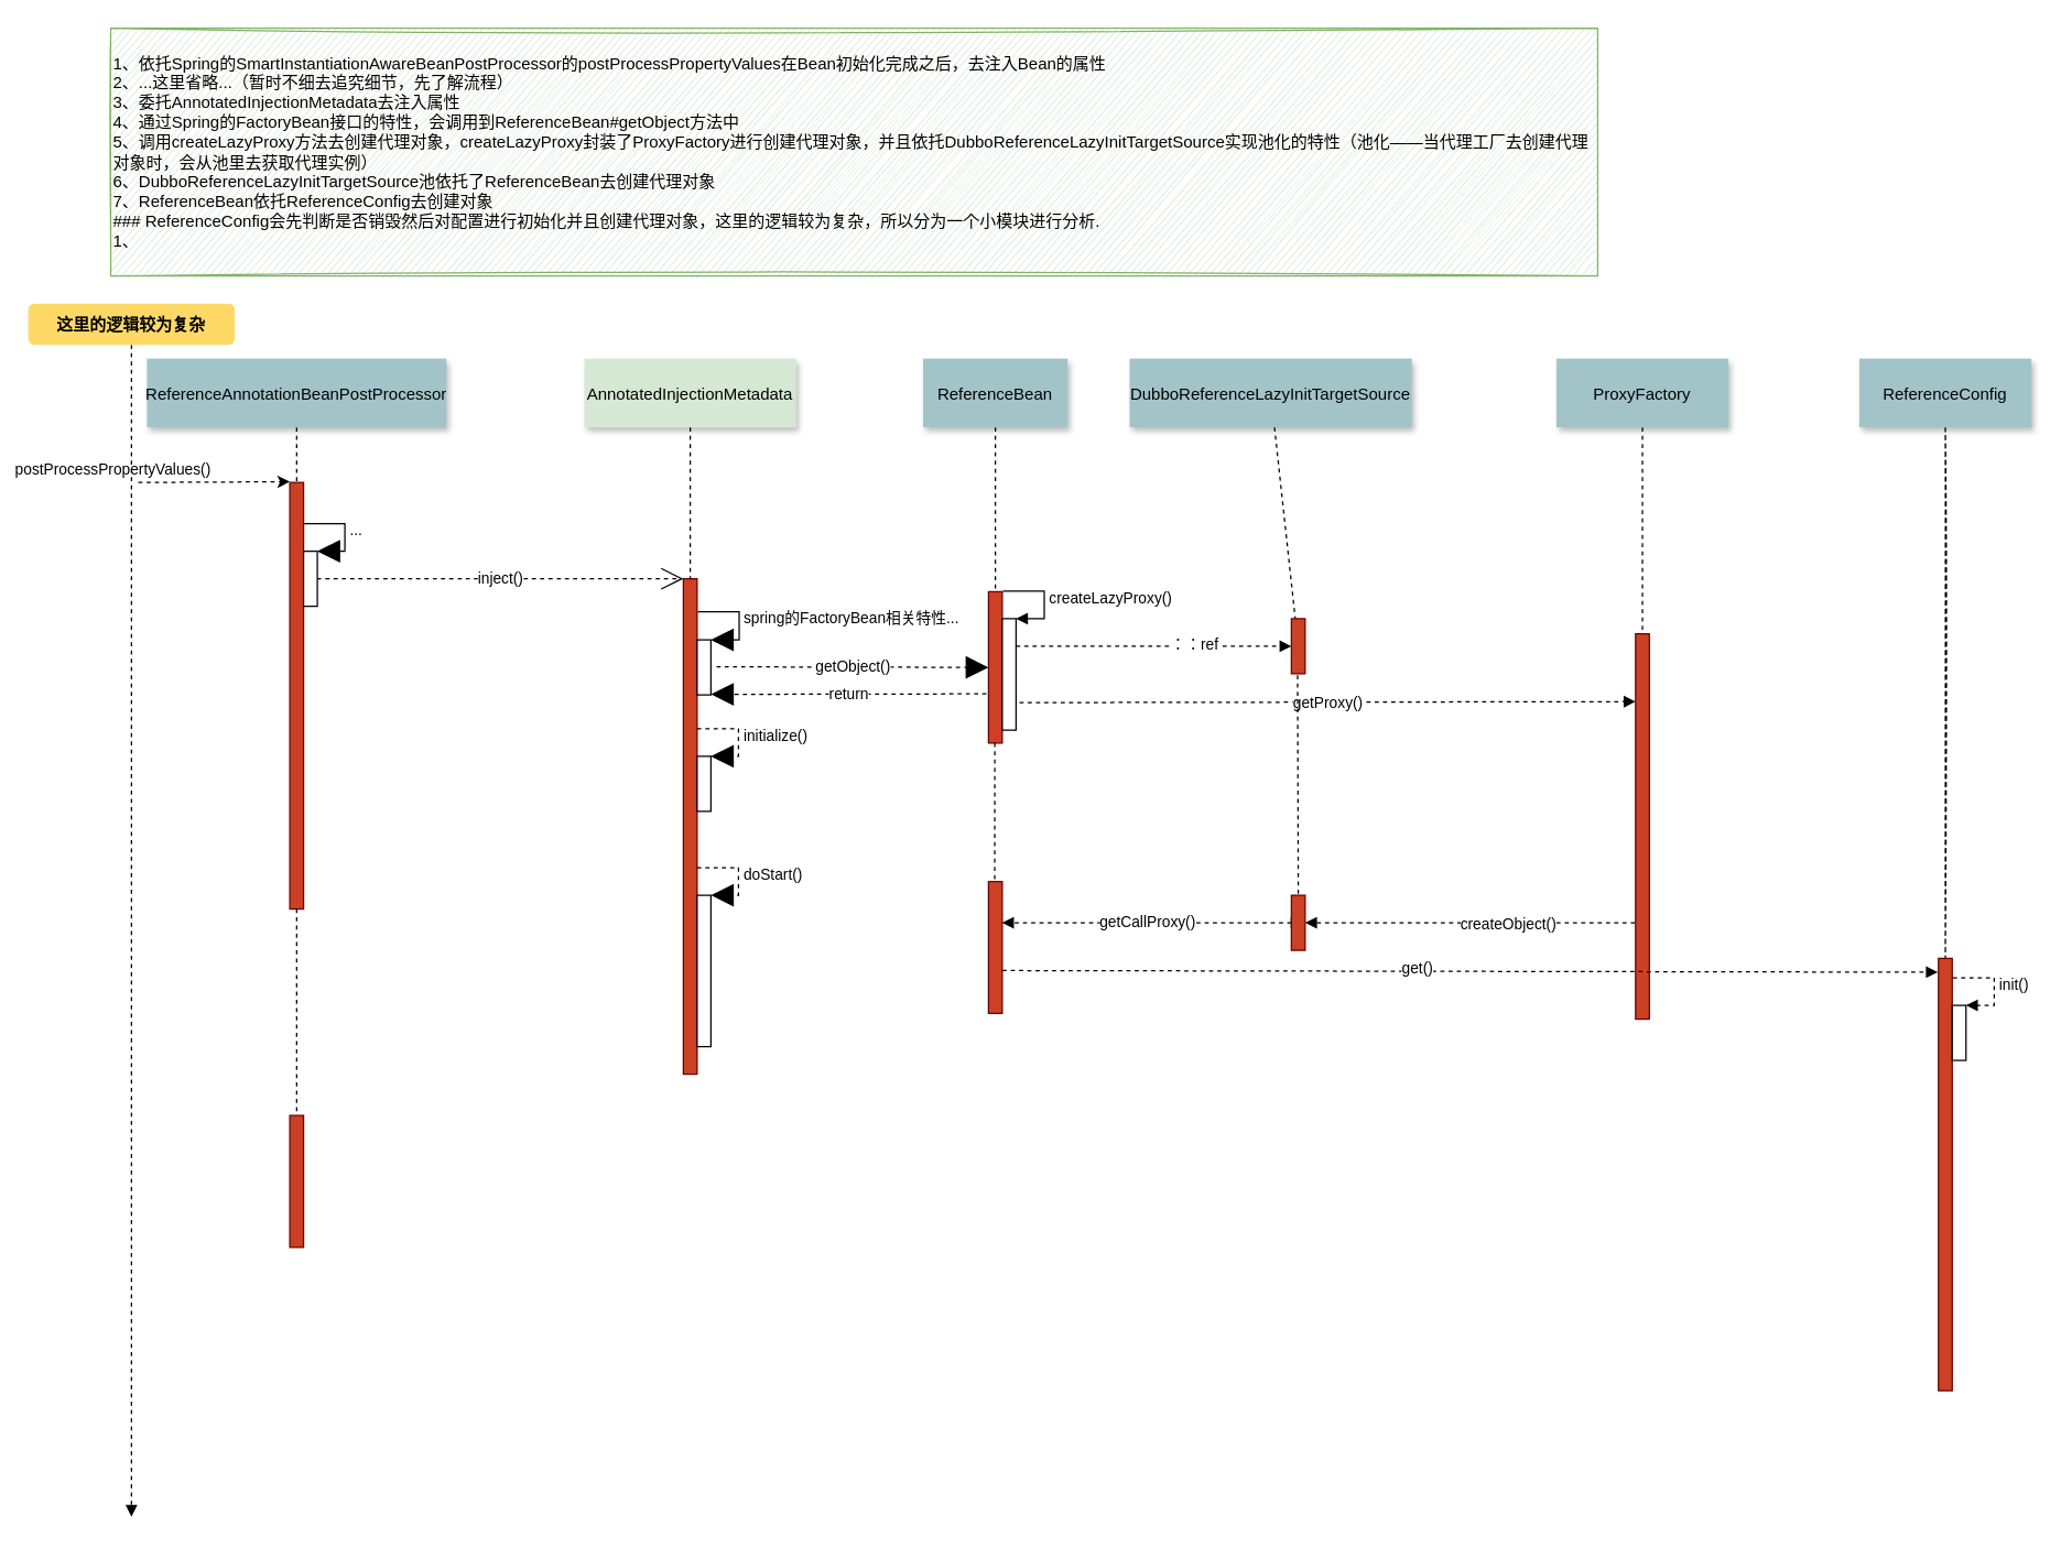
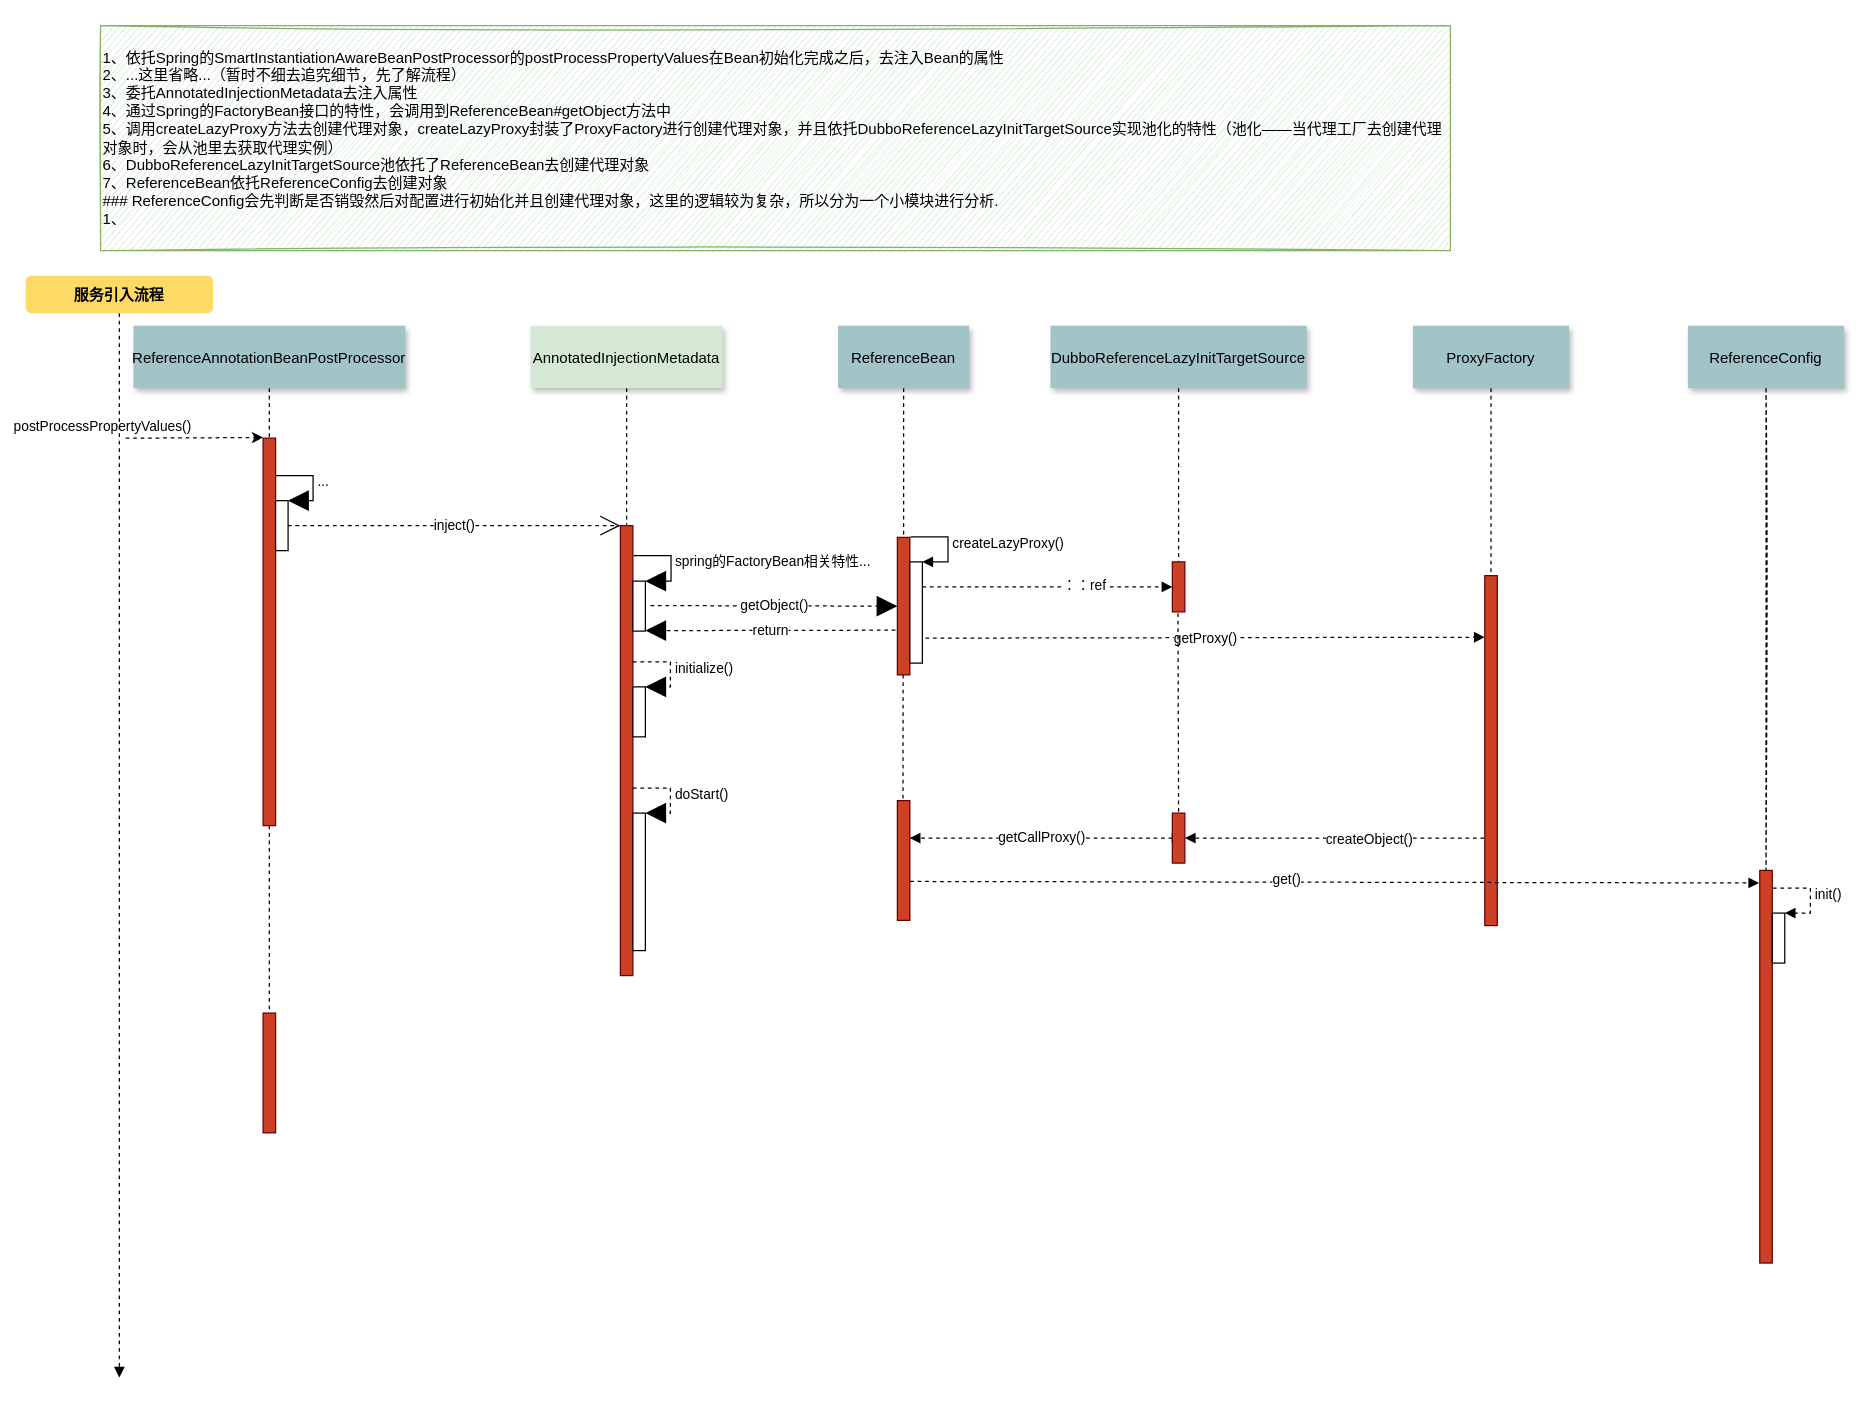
  <mxCell id="0" />
  <mxCell id="1" parent="0" />
  <mxCell id="2" value="" style="fillColor=#CC4125;strokeColor=#660000" vertex="1" parent="1"><mxGeometry x="210" y="350" width="10" height="310" as="geometry" /></mxCell>
  <mxCell id="3" value="postProcessPropertyValues()" style="edgeStyle=none;verticalLabelPosition=top;verticalAlign=bottom;labelPosition=left;align=right;dashed=1;" edge="1" parent="1"><mxGeometry x="110" y="439.5" width="100" height="100" as="geometry"><mxPoint x="100" y="350" as="sourcePoint" /><mxPoint x="210" y="349.5" as="targetPoint" /></mxGeometry></mxCell>
  <mxCell id="4" value="ReferenceAnnotationBeanPostProcessor" style="shadow=1;fillColor=#A2C4C9;strokeColor=none" vertex="1" parent="1"><mxGeometry x="106.25" y="260" width="217.5" height="50" as="geometry" /></mxCell>
  <mxCell id="5" value="" style="fillColor=#CC4125;strokeColor=#660000" vertex="1" parent="1"><mxGeometry x="495.87" y="420" width="10" height="360" as="geometry" /></mxCell>
  <mxCell id="6" value="AnnotatedInjectionMetadata" style="shadow=1;fillColor=#d5e8d4;strokeColor=none;" vertex="1" parent="1"><mxGeometry x="424" y="260" width="153.75" height="50" as="geometry" /></mxCell>
  <mxCell id="7" value="" style="edgeStyle=none;endArrow=none;dashed=1" edge="1" parent="1" source="6" target="5"><mxGeometry x="358.205" y="555" width="100" height="100" as="geometry"><mxPoint x="443.129" y="310" as="sourcePoint" /><mxPoint x="443.446" y="365" as="targetPoint" /></mxGeometry></mxCell>
  <mxCell id="8" value="return" style="edgeStyle=none;curved=1;rounded=0;orthogonalLoop=1;jettySize=auto;html=1;exitX=-0.158;exitY=0.675;exitDx=0;exitDy=0;entryX=1;entryY=0.99;entryDx=0;entryDy=0;entryPerimeter=0;endArrow=block;startSize=14;endSize=14;sourcePerimeterSpacing=8;targetPerimeterSpacing=8;endFill=1;dashed=1;exitPerimeter=0;" edge="1" parent="1" source="10" target="25"><mxGeometry relative="1" as="geometry" /></mxCell>
  <mxCell id="9" style="edgeStyle=none;rounded=0;sketch=1;orthogonalLoop=1;jettySize=auto;html=1;entryX=0.5;entryY=0;entryDx=0;entryDy=0;dashed=1;strokeColor=none;" edge="1" parent="1" source="10" target="44"><mxGeometry relative="1" as="geometry" /></mxCell>
  <mxCell id="10" value="" style="fillColor=#CC4125;strokeColor=#660000" vertex="1" parent="1"><mxGeometry x="717.5" y="429.39" width="10" height="110" as="geometry" /></mxCell>
  <mxCell id="11" value="ReferenceBean" style="shadow=1;fillColor=#A2C4C9;strokeColor=none" vertex="1" parent="1"><mxGeometry x="670" y="260" width="105" height="50" as="geometry" /></mxCell>
  <mxCell id="12" value="" style="edgeStyle=none;endArrow=none;dashed=1" edge="1" parent="1" source="11" target="10"><mxGeometry x="676.988" y="565" width="100" height="100" as="geometry"><mxPoint x="747.153" y="310" as="sourcePoint" /><mxPoint x="747.153" y="460" as="targetPoint" /></mxGeometry></mxCell>
- <mxCell id="13" value="DubboReferenceLazyInitTargetSource" style="shadow=1;fillColor=#A2C4C9;strokeColor=none" vertex="1" parent="1"><mxGeometry x="820" y="260" width="205" height="50" as="geometry" /></mxCell>
+ <mxCell id="13" value="DubboReferenceLazyInitTargetSource" style="shadow=1;fillColor=#A2C4C9;strokeColor=none" vertex="1" parent="1"><mxGeometry x="840" y="260" width="205" height="50" as="geometry" /></mxCell>
  <mxCell id="14" value="" style="edgeStyle=none;endArrow=none;dashed=1" edge="1" parent="1" source="13" target="15"><mxGeometry x="877.335" y="555" width="100" height="100" as="geometry"><mxPoint x="962.259" y="310" as="sourcePoint" /><mxPoint x="962.576" y="365" as="targetPoint" /></mxGeometry></mxCell>
  <mxCell id="15" value="" style="fillColor=#CC4125;strokeColor=#660000" vertex="1" parent="1"><mxGeometry x="937.5" y="449.004" width="10" height="40" as="geometry" /></mxCell>
  <mxCell id="16" value="" style="edgeStyle=elbowEdgeStyle;elbow=horizontal;endArrow=none;dashed=1" edge="1" parent="1" source="4" target="2"><mxGeometry x="230.0" y="700" width="100" height="100" as="geometry"><mxPoint x="240" y="610" as="sourcePoint" /><mxPoint x="340" y="510" as="targetPoint" /></mxGeometry></mxCell>
  <mxCell id="17" value="" style="edgeStyle=none;dashed=1;endArrow=none;entryX=0.5;entryY=0;entryDx=0;entryDy=0;" edge="1" parent="1" source="2" target="23"><mxGeometry x="50" y="690" width="100" height="100" as="geometry"><mxPoint x="60" y="600" as="sourcePoint" /><mxPoint x="215" y="560" as="targetPoint" /></mxGeometry></mxCell>
  <mxCell id="18" style="edgeStyle=none;rounded=0;sketch=0;orthogonalLoop=1;jettySize=auto;html=1;dashed=1;startArrow=none;startFill=0;endArrow=block;endFill=1;shadow=0;" edge="1" parent="1" source="19"><mxGeometry relative="1" as="geometry"><mxPoint x="95" y="1101.569" as="targetPoint" /></mxGeometry></mxCell>
- <mxCell id="19" value="这里的逻辑较为复杂" style="rounded=1;fontStyle=1;fillColor=#FFD966;strokeColor=none" vertex="1" parent="1"><mxGeometry x="20" y="220" width="150" height="30" as="geometry" /></mxCell>
+ <mxCell id="19" value="服务引入流程" style="rounded=1;fontStyle=1;fillColor=#FFD966;strokeColor=none" vertex="1" parent="1"><mxGeometry x="20" y="220" width="150" height="30" as="geometry" /></mxCell>
  <mxCell id="20" value="inject()" style="edgeStyle=none;curved=1;rounded=0;orthogonalLoop=1;jettySize=auto;html=1;endArrow=open;startSize=14;endSize=14;sourcePerimeterSpacing=8;targetPerimeterSpacing=8;entryX=0;entryY=0;entryDx=0;entryDy=0;dashed=1;" edge="1" parent="1" target="5"><mxGeometry relative="1" as="geometry"><mxPoint x="230" y="420" as="sourcePoint" /><mxPoint x="460" y="420" as="targetPoint" /></mxGeometry></mxCell>
  <mxCell id="21" value="" style="html=1;points=[];perimeter=orthogonalPerimeter;hachureGap=4;pointerEvents=0;" vertex="1" parent="1"><mxGeometry x="220" y="400" width="10" height="40" as="geometry" /></mxCell>
  <mxCell id="22" value="..." style="edgeStyle=orthogonalEdgeStyle;html=1;align=left;spacingLeft=2;endArrow=block;rounded=0;entryX=1;entryY=0;startSize=14;endSize=14;sourcePerimeterSpacing=8;targetPerimeterSpacing=8;" edge="1" parent="1" target="21"><mxGeometry relative="1" as="geometry"><mxPoint x="220" y="380" as="sourcePoint" /><Array as="points"><mxPoint x="250" y="380" /></Array></mxGeometry></mxCell>
  <mxCell id="23" value="" style="fillColor=#CC4125;strokeColor=#660000" vertex="1" parent="1"><mxGeometry x="210" y="809.997" width="10" height="95.833" as="geometry" /></mxCell>
  <mxCell id="24" value="getObject()" style="edgeStyle=none;curved=1;rounded=0;orthogonalLoop=1;jettySize=auto;html=1;entryX=0;entryY=0.5;entryDx=0;entryDy=0;endArrow=block;startSize=14;endSize=14;sourcePerimeterSpacing=8;targetPerimeterSpacing=8;endFill=1;dashed=1;" edge="1" parent="1" target="10"><mxGeometry relative="1" as="geometry"><mxPoint x="520" y="484" as="sourcePoint" /></mxGeometry></mxCell>
  <mxCell id="25" value="" style="html=1;points=[];perimeter=orthogonalPerimeter;hachureGap=4;pointerEvents=0;" vertex="1" parent="1"><mxGeometry x="505.87" y="464.39" width="10" height="40" as="geometry" /></mxCell>
  <mxCell id="26" value="spring的FactoryBean相关特性..." style="edgeStyle=orthogonalEdgeStyle;html=1;align=left;spacingLeft=2;endArrow=block;rounded=0;entryX=1;entryY=0;startSize=14;endSize=14;sourcePerimeterSpacing=8;targetPerimeterSpacing=8;" edge="1" parent="1" target="25"><mxGeometry relative="1" as="geometry"><mxPoint x="506.37" y="444" as="sourcePoint" /><Array as="points"><mxPoint x="536.37" y="444" /></Array></mxGeometry></mxCell>
  <mxCell id="27" value="" style="html=1;points=[];perimeter=orthogonalPerimeter;hachureGap=4;pointerEvents=0;" vertex="1" parent="1"><mxGeometry x="505.87" y="549" width="10" height="40" as="geometry" /></mxCell>
  <mxCell id="28" value="initialize()" style="edgeStyle=orthogonalEdgeStyle;html=1;align=left;spacingLeft=2;endArrow=block;rounded=0;entryX=1;entryY=0;startSize=14;endSize=14;sourcePerimeterSpacing=8;targetPerimeterSpacing=8;dashed=1;" edge="1" parent="1" target="27"><mxGeometry relative="1" as="geometry"><mxPoint x="505.87" y="529" as="sourcePoint" /><Array as="points"><mxPoint x="535.87" y="529" /></Array></mxGeometry></mxCell>
  <mxCell id="29" value="" style="html=1;points=[];perimeter=orthogonalPerimeter;hachureGap=4;pointerEvents=0;" vertex="1" parent="1"><mxGeometry x="505.87" y="650" width="10" height="110" as="geometry" /></mxCell>
  <mxCell id="30" value="doStart()" style="edgeStyle=orthogonalEdgeStyle;html=1;align=left;spacingLeft=2;endArrow=block;rounded=0;entryX=1;entryY=0;startSize=14;endSize=14;sourcePerimeterSpacing=8;targetPerimeterSpacing=8;dashed=1;" edge="1" parent="1" target="29"><mxGeometry relative="1" as="geometry"><mxPoint x="505.87" y="630" as="sourcePoint" /><Array as="points"><mxPoint x="535.87" y="630" /></Array></mxGeometry></mxCell>
  <mxCell id="31" value="1、依托Spring的SmartInstantiationAwareBeanPostProcessor的postProcessPropertyValues在Bean初始化完成之后，去注入Bean的属性&lt;br&gt;2、...这里省略...（暂时不细去追究细节，先了解流程）&lt;br&gt;3、委托AnnotatedInjectionMetadata去注入属性&lt;br&gt;4、通过Spring的FactoryBean接口的特性，会调用到ReferenceBean#getObject方法中&lt;br&gt;5、调用createLazyProxy方法去创建代理对象，createLazyProxy封装了ProxyFactory进行创建代理对象，并且依托DubboReferenceLazyInitTargetSource实现池化的特性（池化——当代理工厂去创建代理对象时，会从池里去获取代理实例）&lt;br&gt;6、DubboReferenceLazyInitTargetSource池依托了ReferenceBean去创建代理对象&lt;br&gt;7、ReferenceBean依托ReferenceConfig去创建对象&lt;br&gt;### ReferenceConfig会先判断是否销毁然后对配置进行初始化并且创建代理对象，这里的逻辑较为复杂，所以分为一个小模块进行分析.&lt;br&gt;1、" style="rounded=0;whiteSpace=wrap;html=1;sketch=1;fillColor=#d5e8d4;strokeColor=#82b366;align=left;" vertex="1" parent="1"><mxGeometry x="80" y="20" width="1080" height="180" as="geometry" /></mxCell>
  <mxCell id="32" value="getProxy()" style="edgeStyle=none;rounded=0;sketch=0;orthogonalLoop=1;jettySize=auto;html=1;dashed=1;endArrow=block;endFill=1;entryX=-0.007;entryY=0.176;entryDx=0;entryDy=0;entryPerimeter=0;shadow=0;" edge="1" parent="1" target="41"><mxGeometry relative="1" as="geometry"><mxPoint x="740" y="510" as="sourcePoint" /><mxPoint x="1180" y="510" as="targetPoint" /></mxGeometry></mxCell>
  <mxCell id="33" style="edgeStyle=none;rounded=0;sketch=0;orthogonalLoop=1;jettySize=auto;html=1;entryX=0;entryY=0.5;entryDx=0;entryDy=0;dashed=1;startArrow=baseDash;startFill=0;endArrow=block;endFill=1;" edge="1" parent="1" source="35" target="15"><mxGeometry relative="1" as="geometry" /></mxCell>
  <mxCell id="34" value="：：ref" style="edgeLabel;html=1;align=center;verticalAlign=middle;resizable=0;points=[];" vertex="1" connectable="0" parent="33"><mxGeometry x="0.286" y="2" relative="1" as="geometry"><mxPoint as="offset" /></mxGeometry></mxCell>
  <mxCell id="35" value="" style="html=1;points=[];perimeter=orthogonalPerimeter;rounded=0;sketch=0;" vertex="1" parent="1"><mxGeometry x="727.5" y="449" width="10" height="81" as="geometry" /></mxCell>
  <mxCell id="36" value="createLazyProxy()" style="edgeStyle=orthogonalEdgeStyle;html=1;align=left;spacingLeft=2;endArrow=block;rounded=0;entryX=1;entryY=0;" edge="1" target="35" parent="1"><mxGeometry relative="1" as="geometry"><mxPoint x="728" y="429" as="sourcePoint" /><Array as="points"><mxPoint x="758" y="429" /></Array></mxGeometry></mxCell>
  <mxCell id="37" value="ProxyFactory" style="shadow=1;fillColor=#A2C4C9;strokeColor=none" vertex="1" parent="1"><mxGeometry x="1130" y="260" width="125" height="50" as="geometry" /></mxCell>
  <mxCell id="38" value="" style="edgeStyle=none;endArrow=none;dashed=1" edge="1" parent="1" source="37" target="41"><mxGeometry x="1127.335" y="555" width="100" height="100" as="geometry"><mxPoint x="1212.259" y="310" as="sourcePoint" /><mxPoint x="1212.576" y="365" as="targetPoint" /></mxGeometry></mxCell>
  <mxCell id="39" style="edgeStyle=none;rounded=0;sketch=0;orthogonalLoop=1;jettySize=auto;html=1;entryX=1;entryY=0.5;entryDx=0;entryDy=0;dashed=1;startArrow=baseDash;startFill=0;endArrow=block;endFill=1;" edge="1" parent="1" target="47"><mxGeometry relative="1" as="geometry"><mxPoint x="1193" y="670" as="sourcePoint" /></mxGeometry></mxCell>
  <mxCell id="40" value="createObject()" style="edgeLabel;html=1;align=center;verticalAlign=middle;resizable=0;points=[];" vertex="1" connectable="0" parent="39"><mxGeometry x="-0.197" relative="1" as="geometry"><mxPoint as="offset" /></mxGeometry></mxCell>
  <mxCell id="41" value="" style="fillColor=#CC4125;strokeColor=#660000" vertex="1" parent="1"><mxGeometry x="1187.5" y="460" width="10" height="280" as="geometry" /></mxCell>
  <mxCell id="42" style="edgeStyle=none;rounded=1;sketch=0;orthogonalLoop=1;jettySize=auto;html=1;entryX=-0.05;entryY=0.032;entryDx=0;entryDy=0;dashed=1;startArrow=none;startFill=0;endArrow=block;endFill=1;exitX=1.017;exitY=0.675;exitDx=0;exitDy=0;exitPerimeter=0;entryPerimeter=0;" edge="1" parent="1" source="44" target="51"><mxGeometry relative="1" as="geometry" /></mxCell>
  <mxCell id="43" value="get()" style="edgeLabel;html=1;align=center;verticalAlign=middle;resizable=0;points=[];" vertex="1" connectable="0" parent="42"><mxGeometry x="-0.114" y="3" relative="1" as="geometry"><mxPoint as="offset" /></mxGeometry></mxCell>
  <mxCell id="44" value="" style="fillColor=#CC4125;strokeColor=#660000" vertex="1" parent="1"><mxGeometry x="717.5" y="640.007" width="10" height="95.833" as="geometry" /></mxCell>
  <mxCell id="45" value="" style="edgeStyle=none;dashed=1;endArrow=none;" edge="1" parent="1"><mxGeometry x="557.08" y="569.39" width="100" height="100" as="geometry"><mxPoint x="722.08" y="539.39" as="sourcePoint" /><mxPoint x="722" y="640" as="targetPoint" /></mxGeometry></mxCell>
  <mxCell id="46" value="getCallProxy()" style="edgeStyle=none;rounded=0;sketch=0;orthogonalLoop=1;jettySize=auto;html=1;dashed=1;startArrow=baseDash;startFill=0;endArrow=block;endFill=1;entryX=0.986;entryY=0.313;entryDx=0;entryDy=0;entryPerimeter=0;" edge="1" parent="1" source="47" target="44"><mxGeometry relative="1" as="geometry"><mxPoint x="730" y="670" as="targetPoint" /></mxGeometry></mxCell>
  <mxCell id="47" value="" style="fillColor=#CC4125;strokeColor=#660000" vertex="1" parent="1"><mxGeometry x="937.5" y="650.004" width="10" height="40" as="geometry" /></mxCell>
  <mxCell id="48" value="" style="edgeStyle=none;dashed=1;endArrow=none;entryX=0.5;entryY=0;entryDx=0;entryDy=0;" edge="1" parent="1" target="47"><mxGeometry x="777.16" y="508.39" width="100" height="100" as="geometry"><mxPoint x="942" y="490" as="sourcePoint" /><mxPoint x="942" y="620" as="targetPoint" /></mxGeometry></mxCell>
  <mxCell id="49" style="edgeStyle=none;rounded=0;sketch=1;orthogonalLoop=1;jettySize=auto;html=1;entryX=0.5;entryY=0;entryDx=0;entryDy=0;dashed=1;startArrow=none;startFill=0;endArrow=none;endFill=0;" edge="1" parent="1" source="50" target="51"><mxGeometry relative="1" as="geometry" /></mxCell>
  <mxCell id="50" value="ReferenceConfig" style="shadow=1;fillColor=#A2C4C9;strokeColor=none" vertex="1" parent="1"><mxGeometry x="1350" y="260" width="125" height="50" as="geometry" /></mxCell>
  <mxCell id="51" value="" style="fillColor=#CC4125;strokeColor=#660000" vertex="1" parent="1"><mxGeometry x="1407.5" y="695.84" width="10" height="314.16" as="geometry" /></mxCell>
  <mxCell id="52" value="" style="html=1;points=[];perimeter=orthogonalPerimeter;rounded=0;sketch=0;" vertex="1" parent="1"><mxGeometry x="1417.5" y="730" width="10" height="40" as="geometry" /></mxCell>
  <mxCell id="53" value="init()" style="edgeStyle=orthogonalEdgeStyle;html=1;align=left;spacingLeft=2;endArrow=block;rounded=0;entryX=1;entryY=0;dashed=1;" edge="1" target="52" parent="1"><mxGeometry relative="1" as="geometry"><mxPoint x="1418" y="710" as="sourcePoint" /><Array as="points"><mxPoint x="1448" y="710" /></Array></mxGeometry></mxCell>
